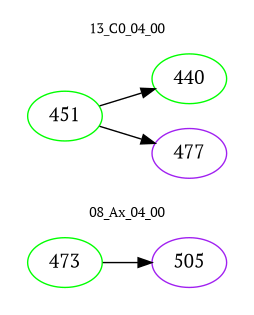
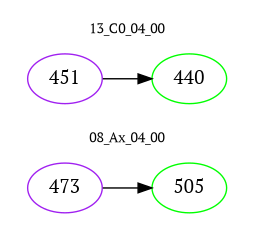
  digraph {
    fontname="PT Serif"
    rankdir=LR
    node [color=green fontname="PT Serif"]
    edge [color=black fontname="PT Serif"]
-   n1 [label=473]
-   n2 [color=purple label=505]
-   n3 [label=451]
-   n4 [color=purple label=477]
+   n1 [color=purple label=473]
+   n2 [label=505]
+   n3 [color=purple label=451]
    n5 [label=440]
    subgraph cluster_1 {
      color=white
      fontsize=10
      label="08_Ax_04_00"
      n1
      n2
    }
    subgraph cluster_2 {
      color=white
      fontsize=10
      label="13_C0_04_00"
      n3
-     n4
      n5
    }
    n1 -> n2
-   n3 -> n4
    n3 -> n5
  }
